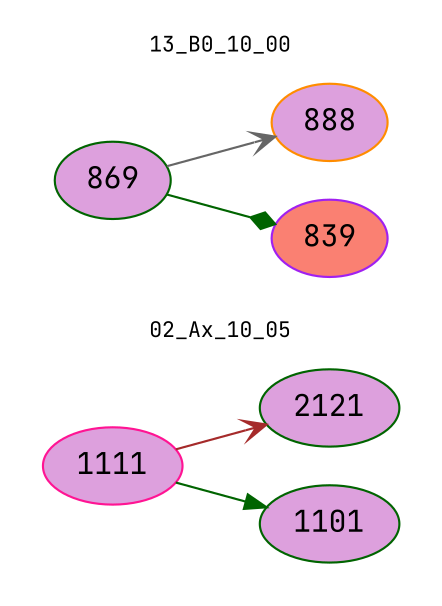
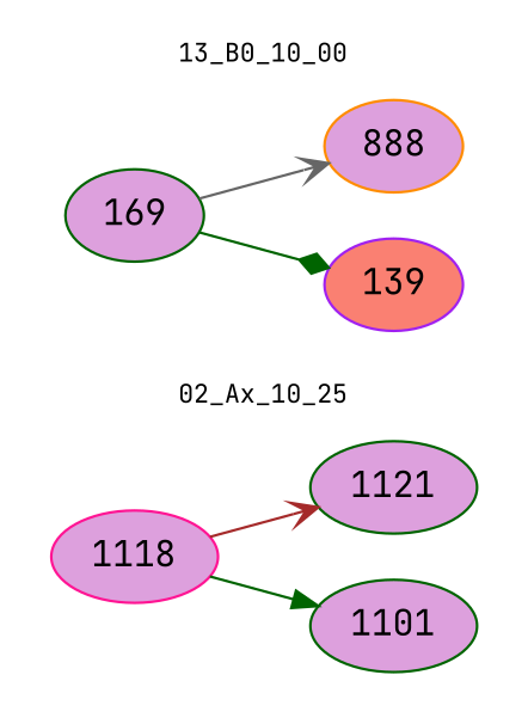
  digraph {
    fontname="JetBrains Mono"
    rankdir=LR
    node [color=darkgreen fillcolor=plum fontname="JetBrains Mono" style=filled]
    edge [arrowhead=vee color=darkgreen fontname="JetBrains Mono"]
-   n1 [color=deeppink label=1111]
+   n1 [color=deeppink label=1118]
    n2 [label=1101]
-   n3 [label=2121]
-   n4 [label=869]
-   n5 [color=purple fillcolor=salmon label=839]
+   n3 [label=1121]
+   n4 [label=169]
+   n5 [color=purple fillcolor=salmon label=139]
    n6 [color=darkorange label=888]
    subgraph cluster_1 {
      color=white
      fontsize=10
-     label="02_Ax_10_05"
+     label="02_Ax_10_25"
      n1
      n2
      n3
    }
    subgraph cluster_2 {
      color=white
      fontsize=10
      label="13_B0_10_00"
      n4
      n5
      n6
    }
    n1 -> n2 [arrowhead=normal]
    n1 -> n3 [color=brown]
    n4 -> n5 [arrowhead=diamond]
    n4 -> n6 [color=gray40]
  }
